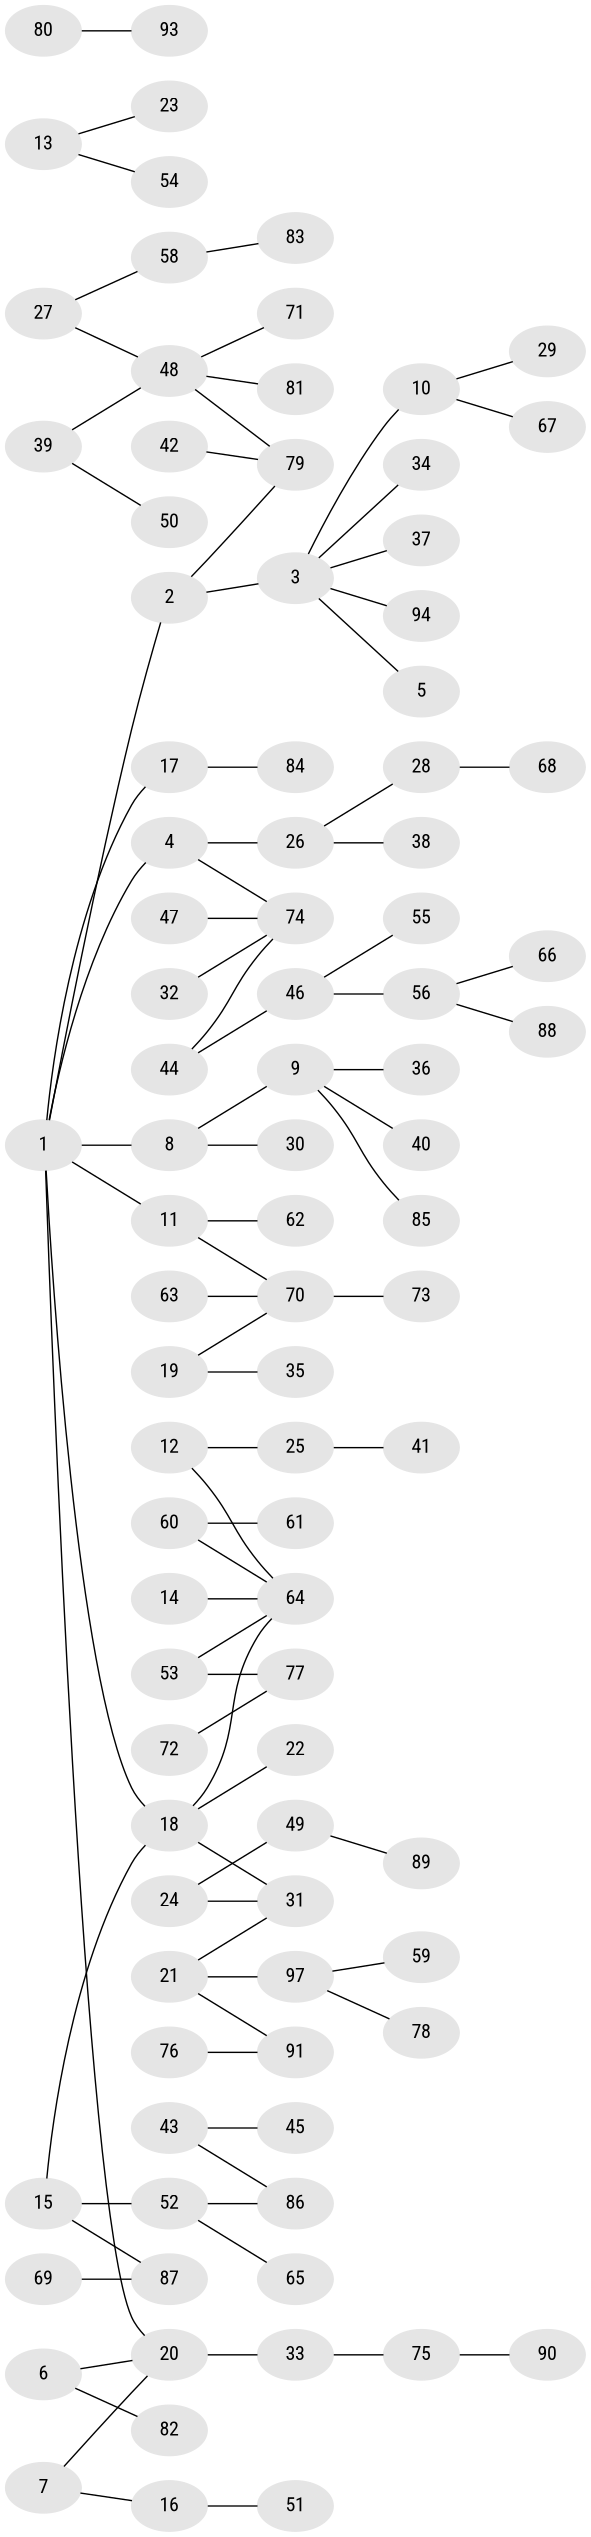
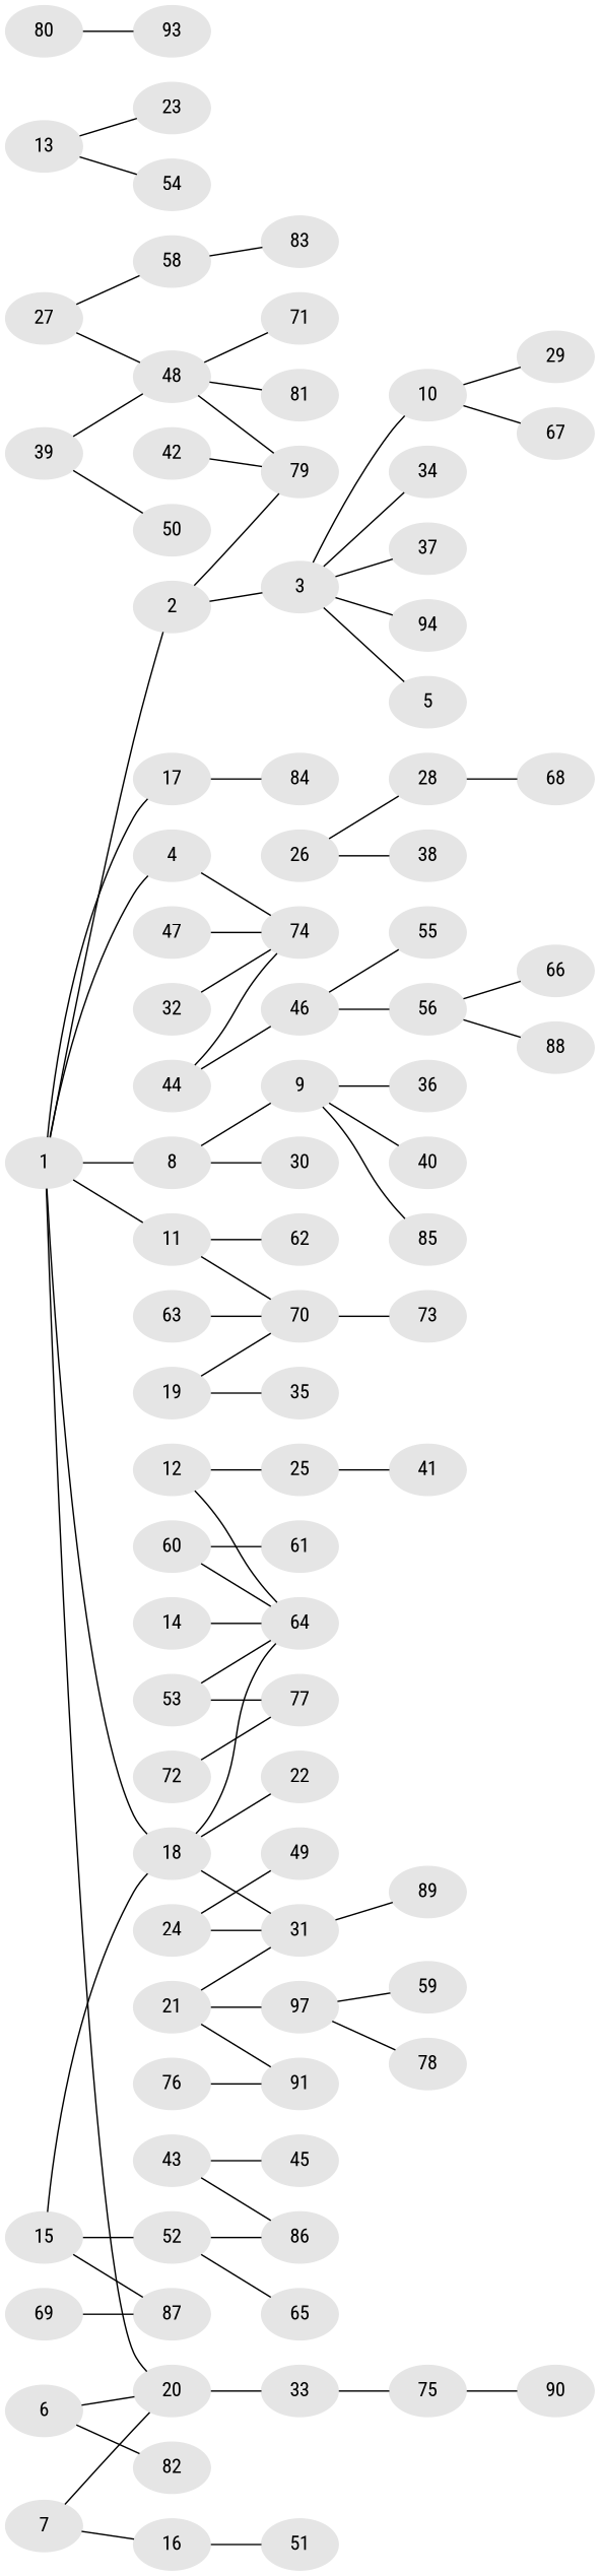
  graph {
    fontname="Roboto Condensed"
    rankdir=LR
    node [color=gray90 fontname="Roboto Condensed" style=filled]
    edge [fontname="Roboto Condensed" weight=1.0]
    1
    2
    4
    8
    11
    17
    18
    20
    3
    79
    26
    74
    9
    30
    62
    70
    84
    64
    22
    31
    33
    5
    10
    34
    37
    n26 [label=94]
    29
    67
    28
    38
    6
    82
    7
    16
    51
    36
    40
    85
    13
    23
    54
    73
    12
    25
    41
    14
    15
    52
    87
    86
    65
    89
    19
    35
    75
    21
    n57 [label=97]
    91
    59
    78
    24
    49
    68
    27
    48
    58
    71
    81
    83
    32
    90
    39
    50
    42
    43
    45
    44
    46
    55
    56
    66
    88
    47
    53
    77
    60
    61
    63
    69
    72
    76
    80
    93
    1 -- 2
    1 -- 4
    1 -- 8
    1 -- 11
    1 -- 17
    1 -- 18
    1 -- 20
    2 -- 3
    2 -- 79
-   4 -- 26
    4 -- 74
    8 -- 9
    8 -- 30
    11 -- 62
    11 -- 70
    17 -- 84
    18 -- 64
    18 -- 22
    18 -- 31
    20 -- 33
    3 -- 5
    3 -- 10
    3 -- 34
    3 -- 37
    3 -- n26
    26 -- 28
    26 -- 38
    9 -- 36
    9 -- 40
    9 -- 85
    70 -- 73
-   49 -- 89
+   31 -- 89
    33 -- 75
    10 -- 29
    10 -- 67
    28 -- 68
    6 -- 20
    6 -- 82
    7 -- 20
    7 -- 16
    16 -- 51
    13 -- 23
    13 -- 54
    12 -- 64
    12 -- 25
    25 -- 41
    14 -- 64
    15 -- 18
    15 -- 52
    15 -- 87
    52 -- 86
    52 -- 65
    19 -- 70
    19 -- 35
    75 -- 90
    21 -- 31
    21 -- n57
    21 -- 91
    n57 -- 59
    n57 -- 78
    24 -- 31
    24 -- 49
    27 -- 48
    27 -- 58
    48 -- 79
    48 -- 71
    48 -- 81
    58 -- 83
    32 -- 74
    39 -- 48
    39 -- 50
    42 -- 79
    43 -- 86
    43 -- 45
    44 -- 74
    44 -- 46
    46 -- 55
    46 -- 56
    56 -- 66
    56 -- 88
    47 -- 74
    53 -- 64
    53 -- 77
    60 -- 64
    60 -- 61
    63 -- 70
    69 -- 87
    72 -- 77
    76 -- 91
    80 -- 93
  }
